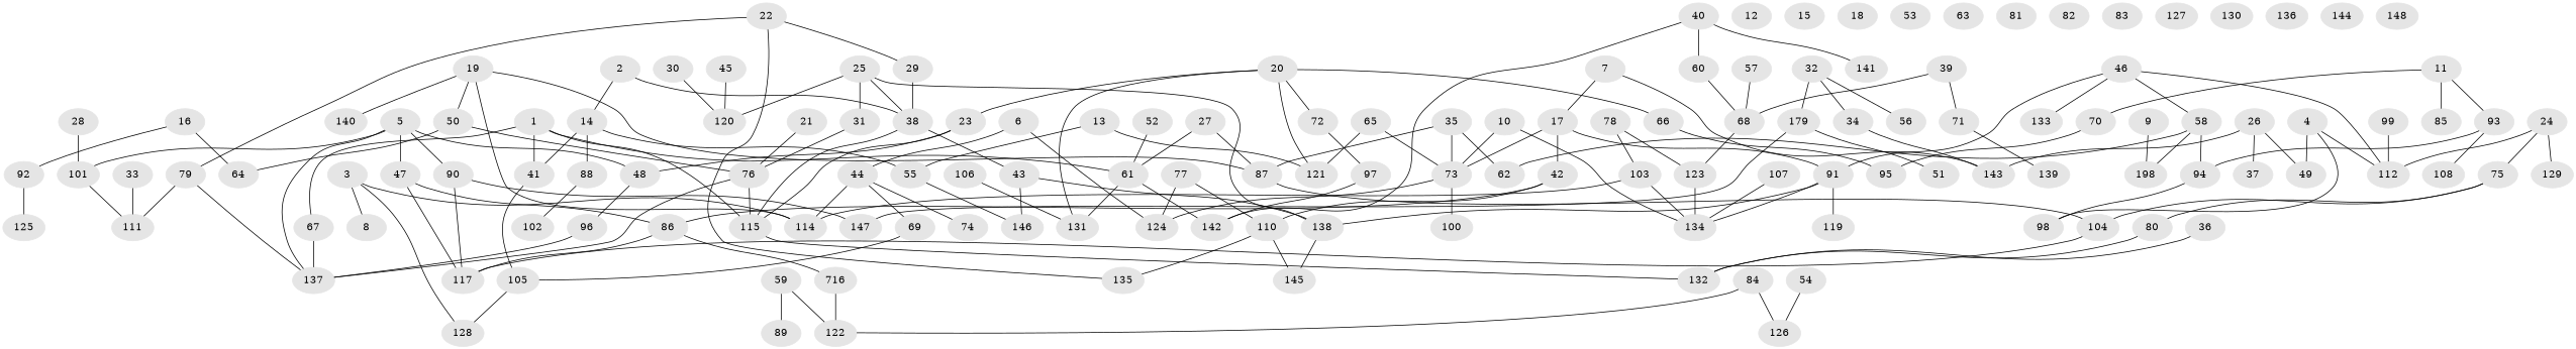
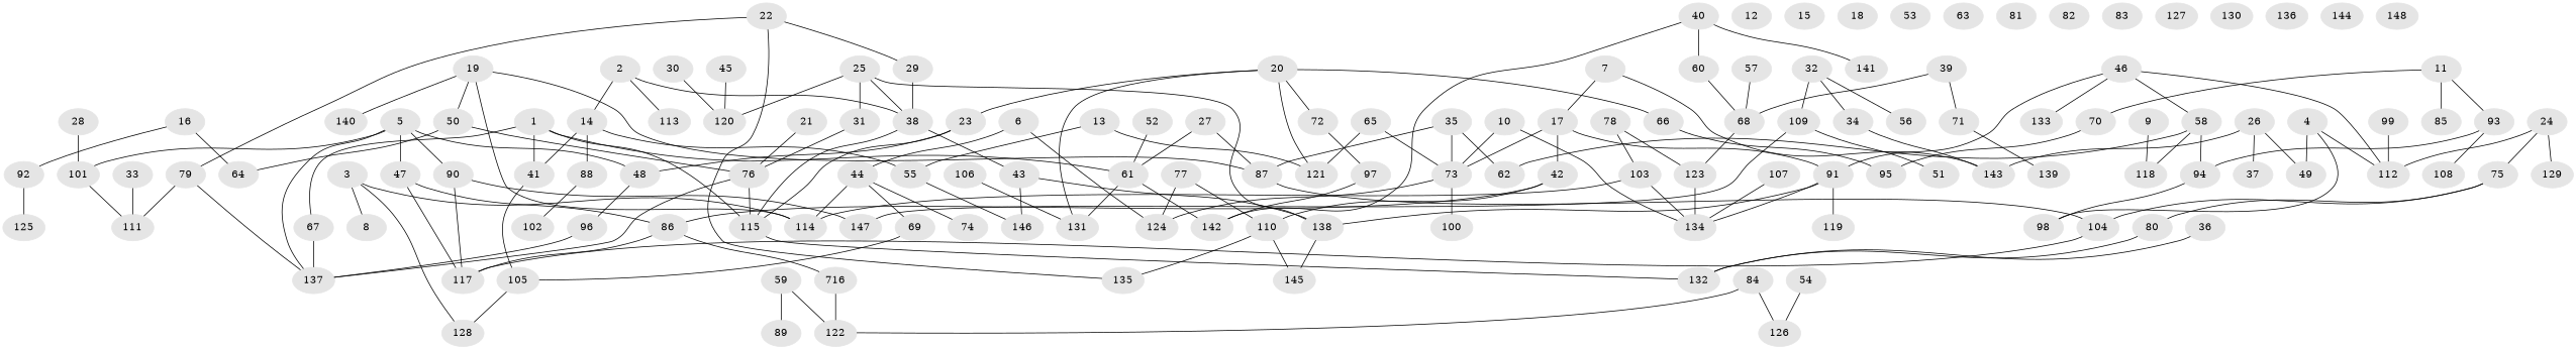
  graph {
    node [color=gray90 style=filled]
    1
    41
    61
    67
    115
    105
    131
    142
    137
    132
    2
    14
    38
+   113
    55
    88
    43
    3
    8
    114
    128
    4
    49
    98
    112
    5
    47
    48
    90
    101
    86
    117
    96
    147
    111
    6
    44
    124
    69
    74
    7
    17
    143
    73
    42
    91
    9
-   118 [label=198]
+   118
    10
    134
    100
    11
    70
    85
    93
    95
    94
    108
    12
    13
    121
    146
    102
    15
    16
    64
    92
    125
    110
    138
    119
    18
    19
    50
    87
    140
    76
    104
    20
    23
    66
    72
    97
    21
    22
    29
    79
    135
    24
    75
    129
    80
    25
    31
    120
    145
    26
    37
    27
    28
    30
    32
    34
    56
-   109 [label=179]
+   109
    51
    33
    35
    62
    36
    39
    68
    71
    123
    139
    40
    60
    141
    n119 [label=716]
    45
    46
    58
    133
    52
    53
    54
    126
    57
    59
    89
    122
    63
    65
    77
    78
    103
    81
    82
    83
    84
    99
    106
    107
    127
    130
    136
    144
    148
    1 -- 41
    1 -- 61
    1 -- 67
    1 -- 115
    41 -- 105
    61 -- 131
    61 -- 142
    67 -- 137
    115 -- 132
    105 -- 128
    2 -- 14
    2 -- 38
+   2 -- 113
    14 -- 41
    14 -- 55
    14 -- 88
    38 -- 115
    38 -- 43
    55 -- 146
    88 -- 102
    43 -- 146
    43 -- 138
    3 -- 8
    3 -- 114
    3 -- 128
    4 -- 49
    4 -- 98
    4 -- 112
    5 -- 137
    5 -- 47
    5 -- 48
    5 -- 90
    5 -- 101
    47 -- 86
    47 -- 117
    48 -- 96
    90 -- 117
    90 -- 147
    101 -- 111
    86 -- 117
    86 -- n119
    96 -- 137
    6 -- 44
    6 -- 124
    44 -- 114
    44 -- 69
    44 -- 74
    69 -- 105
    7 -- 17
    7 -- 143
    17 -- 73
    17 -- 42
    17 -- 91
    73 -- 124
    73 -- 100
    42 -- 86
    42 -- 110
    91 -- 134
    91 -- 138
    91 -- 119
    9 -- 118
    10 -- 73
    10 -- 134
    11 -- 70
    11 -- 85
    11 -- 93
    70 -- 95
    93 -- 94
    93 -- 108
    94 -- 98
    13 -- 55
    13 -- 121
    16 -- 64
    16 -- 92
    92 -- 125
    110 -- 135
    110 -- 145
    138 -- 145
    19 -- 114
    19 -- 50
    19 -- 87
    19 -- 140
    50 -- 64
    50 -- 76
    87 -- 104
    76 -- 115
    76 -- 137
    104 -- 117
    20 -- 131
    20 -- 121
    20 -- 23
    20 -- 66
    20 -- 72
    23 -- 115
    23 -- 48
    66 -- 95
    72 -- 97
    97 -- 142
    21 -- 76
    22 -- 29
    22 -- 79
    22 -- 135
    29 -- 38
    79 -- 137
    79 -- 111
    24 -- 112
    24 -- 75
    24 -- 129
    75 -- 104
    75 -- 80
    80 -- 132
    25 -- 38
    25 -- 138
    25 -- 31
    25 -- 120
    31 -- 76
    26 -- 49
    26 -- 143
    26 -- 37
    27 -- 61
    27 -- 87
    28 -- 101
    30 -- 120
    32 -- 34
    32 -- 56
    32 -- 109
    34 -- 143
    109 -- 147
    109 -- 51
    33 -- 111
    35 -- 73
    35 -- 87
    35 -- 62
    36 -- 132
    39 -- 68
    39 -- 71
    68 -- 123
    71 -- 139
    123 -- 134
    40 -- 142
    40 -- 60
    40 -- 141
    60 -- 68
    n119 -- 122
    45 -- 120
    46 -- 112
    46 -- 91
    46 -- 58
    46 -- 133
    58 -- 118
    58 -- 94
    58 -- 62
    52 -- 61
    54 -- 126
    57 -- 68
    59 -- 89
    59 -- 122
    65 -- 73
    65 -- 121
    77 -- 124
    77 -- 110
    78 -- 123
    78 -- 103
    103 -- 114
    103 -- 134
    84 -- 126
    84 -- 122
    99 -- 112
    106 -- 131
    107 -- 134
  }
